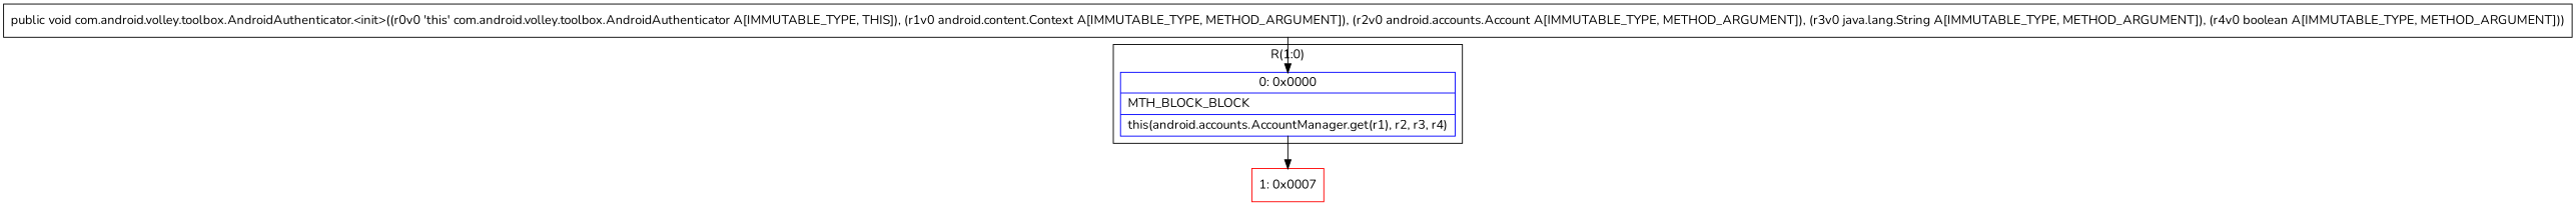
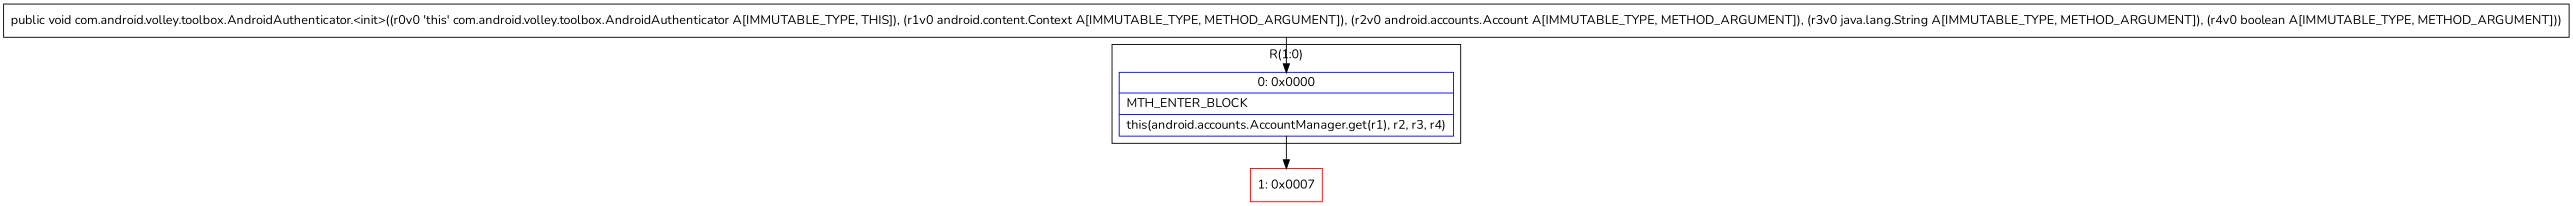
  digraph {
    fontname=Nunito
    node [shape=record fontname=Nunito]
    edge [fontname=Nunito]
-   n1 [color=blue label="{0\:\ 0x0000|MTH_BLOCK_BLOCK\l|this(android.accounts.AccountManager.get(r1), r2, r3, r4)\l}"]
+   n1 [color=blue label="{0\:\ 0x0000|MTH_ENTER_BLOCK\l|this(android.accounts.AccountManager.get(r1), r2, r3, r4)\l}"]
    n2 [color=red label="{1\:\ 0x0007}"]
    n3 [label="{public void com.android.volley.toolbox.AndroidAuthenticator.\<init\>((r0v0 'this' com.android.volley.toolbox.AndroidAuthenticator A[IMMUTABLE_TYPE, THIS]), (r1v0 android.content.Context A[IMMUTABLE_TYPE, METHOD_ARGUMENT]), (r2v0 android.accounts.Account A[IMMUTABLE_TYPE, METHOD_ARGUMENT]), (r3v0 java.lang.String A[IMMUTABLE_TYPE, METHOD_ARGUMENT]), (r4v0 boolean A[IMMUTABLE_TYPE, METHOD_ARGUMENT])) }"]
    subgraph cluster_1 {
      label="R(1:0)"
      n1
    }
    n1 -> n2
    n3 -> n1
  }
